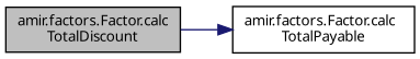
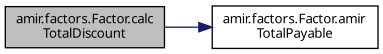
  digraph {
    rankdir=LR
    node [color=black fontname="FreeSans.ttf" fontsize=10 shape=record style=filled]
    n1 [fillcolor=grey75 fontcolor=black height=0.2 label="amir.factors.Factor.calc\lTotalDiscount" width=0.4]
-   n2 [fillcolor=white height=0.2 label="amir.factors.Factor.calc\lTotalPayable" width=0.4]
+   n2 [fillcolor=white height=0.2 label="amir.factors.Factor.amir\lTotalPayable" width=0.4]
    n1 -> n2 [color=midnightblue fontname="FreeSans.ttf" fontsize=10 labelfontname="FreeSans.ttf" labelfontsize=10 style=solid]
  }
